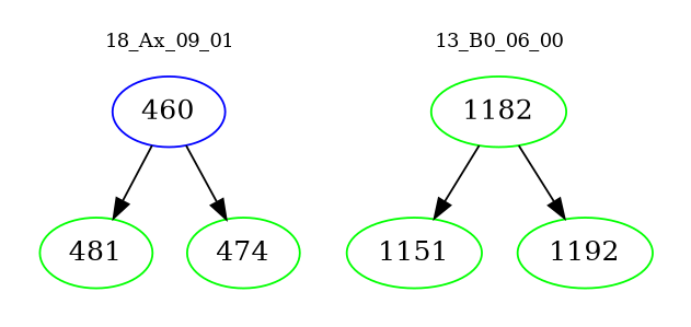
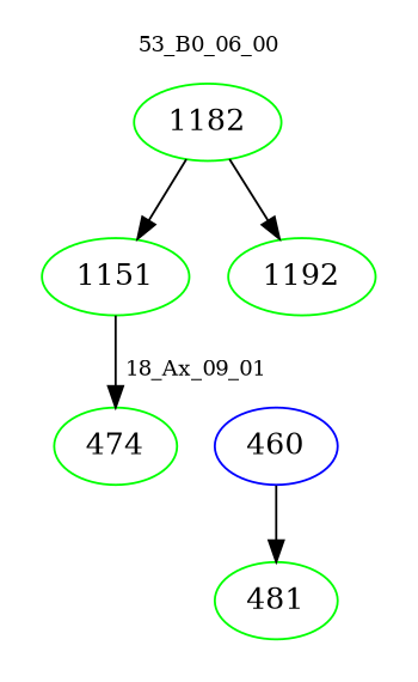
  digraph {
    node [color=green]
    edge [color=black]
    n1 [color=blue label=460]
    n2 [label=481]
    n3 [label=474]
    n4 [label=1182]
    n5 [label=1151]
    n6 [label=1192]
    subgraph cluster_1 {
      color=white
      fontsize=10
      label="18_Ax_09_01"
      n1
      n2
      n3
    }
    subgraph cluster_2 {
      color=white
      fontsize=10
-     label="13_B0_06_00"
+     label="53_B0_06_00"
      n4
      n5
      n6
    }
    n1 -> n2
-   n1 -> n3
+   n5 -> n3
    n4 -> n5
    n4 -> n6
  }
